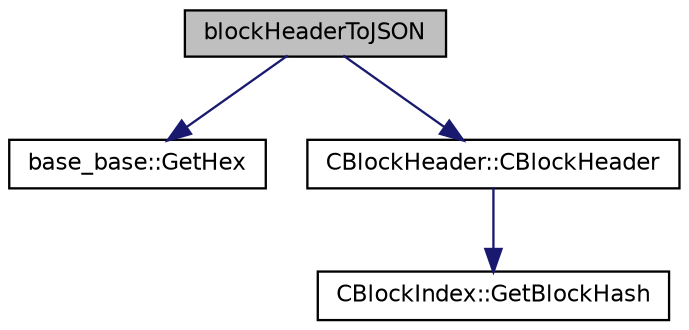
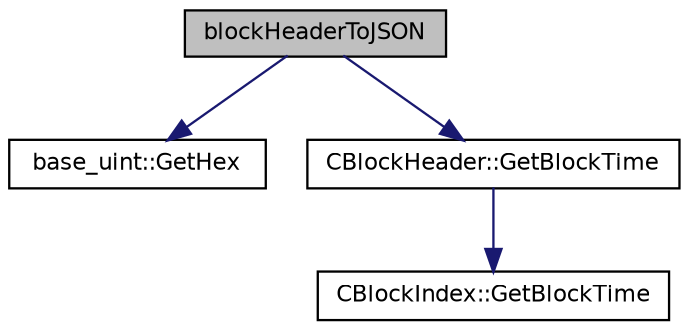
  digraph {
    rankdir=TB
    node [color=black fillcolor=white fontname=Helvetica fontsize=10 shape=record style=filled]
    edge [color=midnightblue fontname=Helvetica fontsize=10 labelfontname=Helvetica labelfontsize=10 style=solid]
    n1 [fillcolor=grey75 fontcolor=black height=0.2 label=blockHeaderToJSON width=0.4]
-   n2 [height=0.2 label="base_base::GetHex" width=0.4]
-   n3 [height=0.2 label="CBlockHeader::CBlockHeader" width=0.4]
-   n4 [height=0.2 label="CBlockIndex::GetBlockHash" width=0.4]
+   n2 [height=0.2 label="base_uint::GetHex" width=0.4]
+   n3 [height=0.2 label="CBlockHeader::GetBlockTime" width=0.4]
+   n4 [height=0.2 label="CBlockIndex::GetBlockTime" width=0.4]
    n1 -> n2
    n1 -> n3
    n3 -> n4
  }
